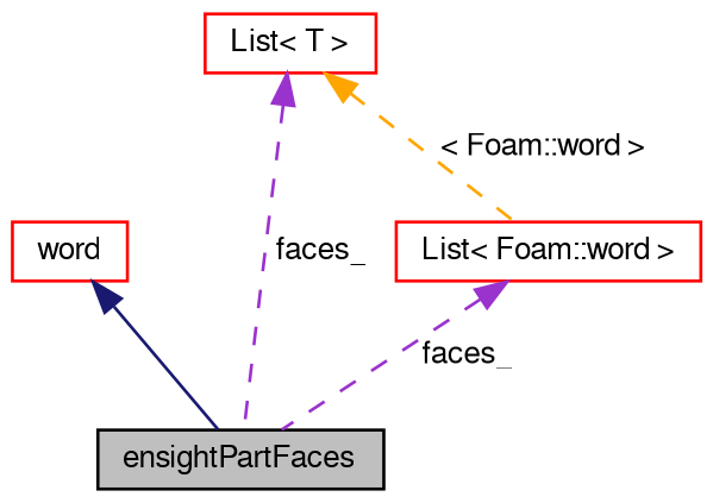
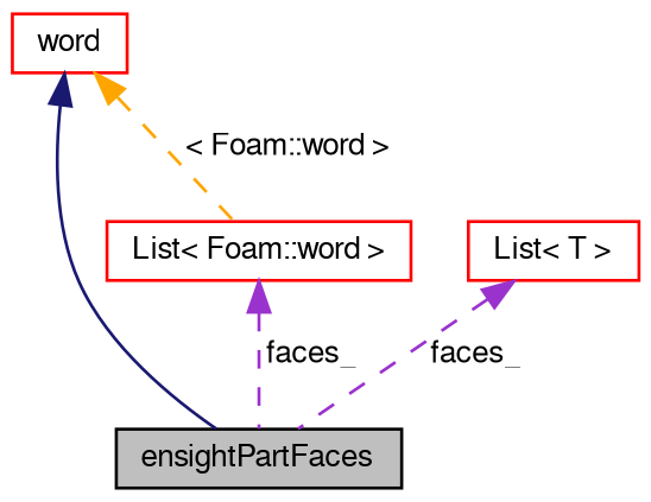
  digraph {
    node [color=red fontname=FreeSans fontsize=10 shape=record]
    edge [color=darkorchid3 dir=back fontname=FreeSans fontsize=10 labelfontname=FreeSans labelfontsize=10 style=dashed]
    n1 [color=black fillcolor=grey75 fontcolor=black height=0.2 label=ensightPartFaces style=filled width=0.4]
    n2 [height=0.2 label=word width=0.4]
    n3 [height=0.2 label="List\< T \>" width=0.4]
    n4 [height=0.2 label="List\< Foam::word \>" width=0.4]
    n2 -> n1 [color=midnightblue style=solid]
    n3 -> n1 [label=" faces_"]
-   n3 -> n4 [color=orange label=" \< Foam::word \>"]
+   n2 -> n4 [color=orange label=" \< Foam::word \>"]
    n4 -> n1 [label=" faces_"]
  }
